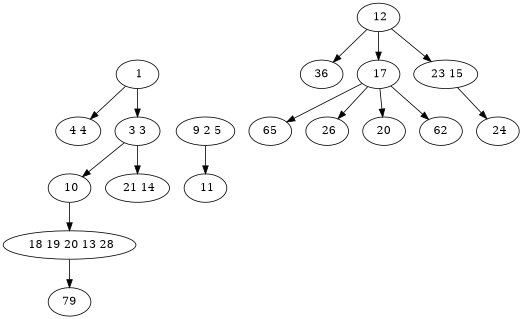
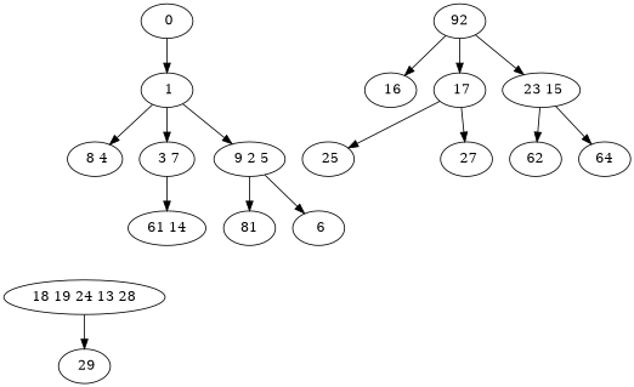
  digraph {
+   " 0"
    " 1"
-   " 8 4" [label="4 4"]
-   " 3 7" [label="3 3"]
+   " 8 4"
+   " 3 7"
    " 9 2 5"
-   " 10"
-   " 21 14"
-   " 11"
-   " 18 19 20 13 28"
-   " 12"
-   " 16" [label=36]
+   " 21 14" [label="61 14"]
+   " 11" [label=81]
+   " 6"
+   " 18 19 20 13 28" [label="18 19 24 13 28"]
+   " 12" [label=92]
+   " 16"
    " 17"
    " 23 15"
-   " 29" [label=79]
-   " 25" [label=65]
-   " 26"
-   " 27" [label=20]
-   " 24"
+   " 29"
+   " 25"
+   " 27"
+   " 24" [label=64]
    n20 [label=62]
+   " 0" -> " 1"
    " 1" -> " 8 4"
    " 1" -> " 3 7"
-   " 3 7" -> " 10"
+   " 1" -> " 9 2 5"
    " 3 7" -> " 21 14"
    " 9 2 5" -> " 11"
-   " 10" -> " 18 19 20 13 28"
+   " 9 2 5" -> " 6"
    " 18 19 20 13 28" -> " 29"
    " 12" -> " 16"
    " 12" -> " 17"
    " 12" -> " 23 15"
    " 17" -> " 25"
-   " 17" -> " 26"
    " 17" -> " 27"
    " 23 15" -> " 24"
-   " 17" -> n20
+   " 23 15" -> n20
  }
